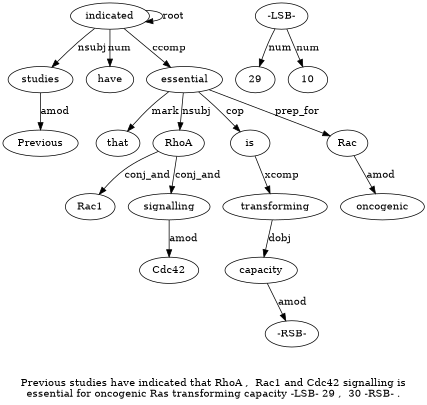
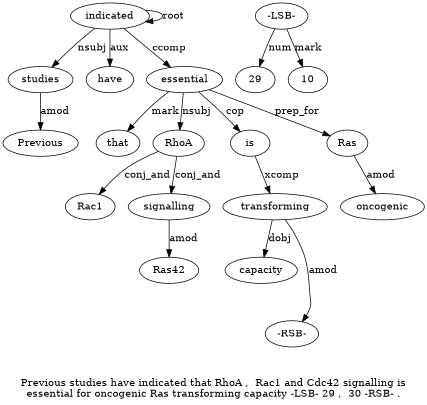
  digraph {
    label="Previous studies have indicated that RhoA ,  Rac1 and Cdc42 signalling is\nessential for oncogenic Ras transforming capacity -LSB- 29 ,  30 -RSB- ."
    node [fillcolor=white style=filled]
    n1 [label=studies]
    n2 [label=Previous]
    n3 [label=indicated]
    n4 [label=have]
    n5 [label=essential]
    n6 [label=that]
    n7 [label=RhoA]
    n8 [label=is]
-   n9 [label=Rac]
+   n9 [label=Ras]
    n10 [label=Rac1]
    n11 [label=signalling]
    n12 [label=transforming]
    n13 [label=oncogenic]
    n14 [label=capacity]
-   n15 [label=Cdc42]
+   n15 [label=Ras42]
    n16 [label="-RSB-"]
    n17 [label="-LSB-"]
    n18 [label=29]
    n19 [label=10]
    n1 -> n2 [label=amod]
    n3 -> n1 [label=nsubj]
    n3 -> n3 [label=root]
-   n3 -> n4 [label=num]
+   n3 -> n4 [label=aux]
    n3 -> n5 [label=ccomp]
    n5 -> n6 [label=mark]
    n5 -> n7 [label=nsubj]
    n5 -> n8 [label=cop]
    n5 -> n9 [label=prep_for]
    n7 -> n10 [label=conj_and]
    n7 -> n11 [label=conj_and]
    n8 -> n12 [label=xcomp]
    n9 -> n13 [label=amod]
    n11 -> n15 [label=amod]
    n12 -> n14 [label=dobj]
-   n14 -> n16 [label=amod]
+   n12 -> n16 [label=amod]
    n17 -> n18 [label=num]
-   n17 -> n19 [label=num]
+   n17 -> n19 [label=mark]
  }
